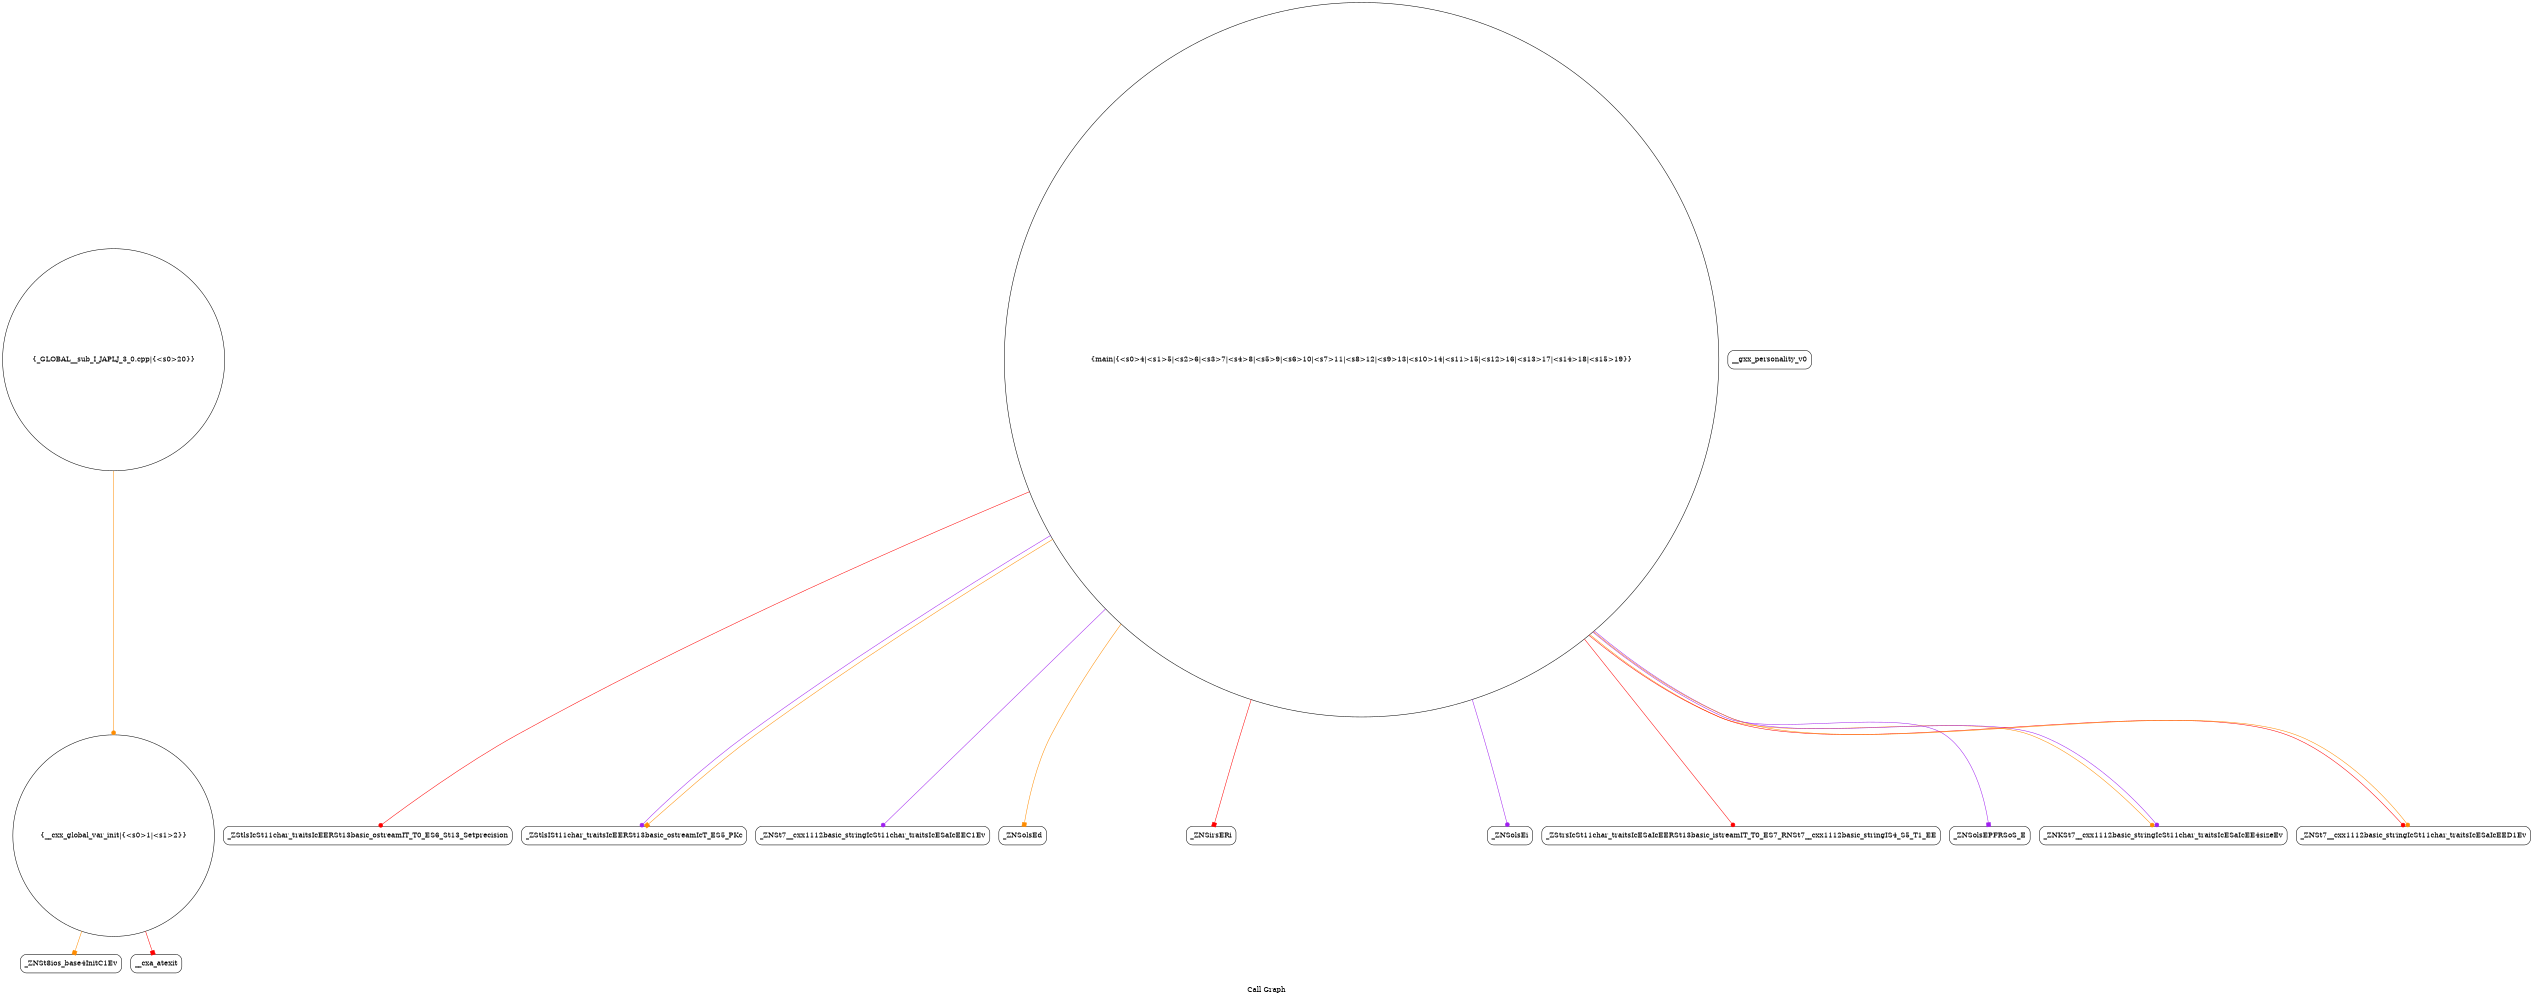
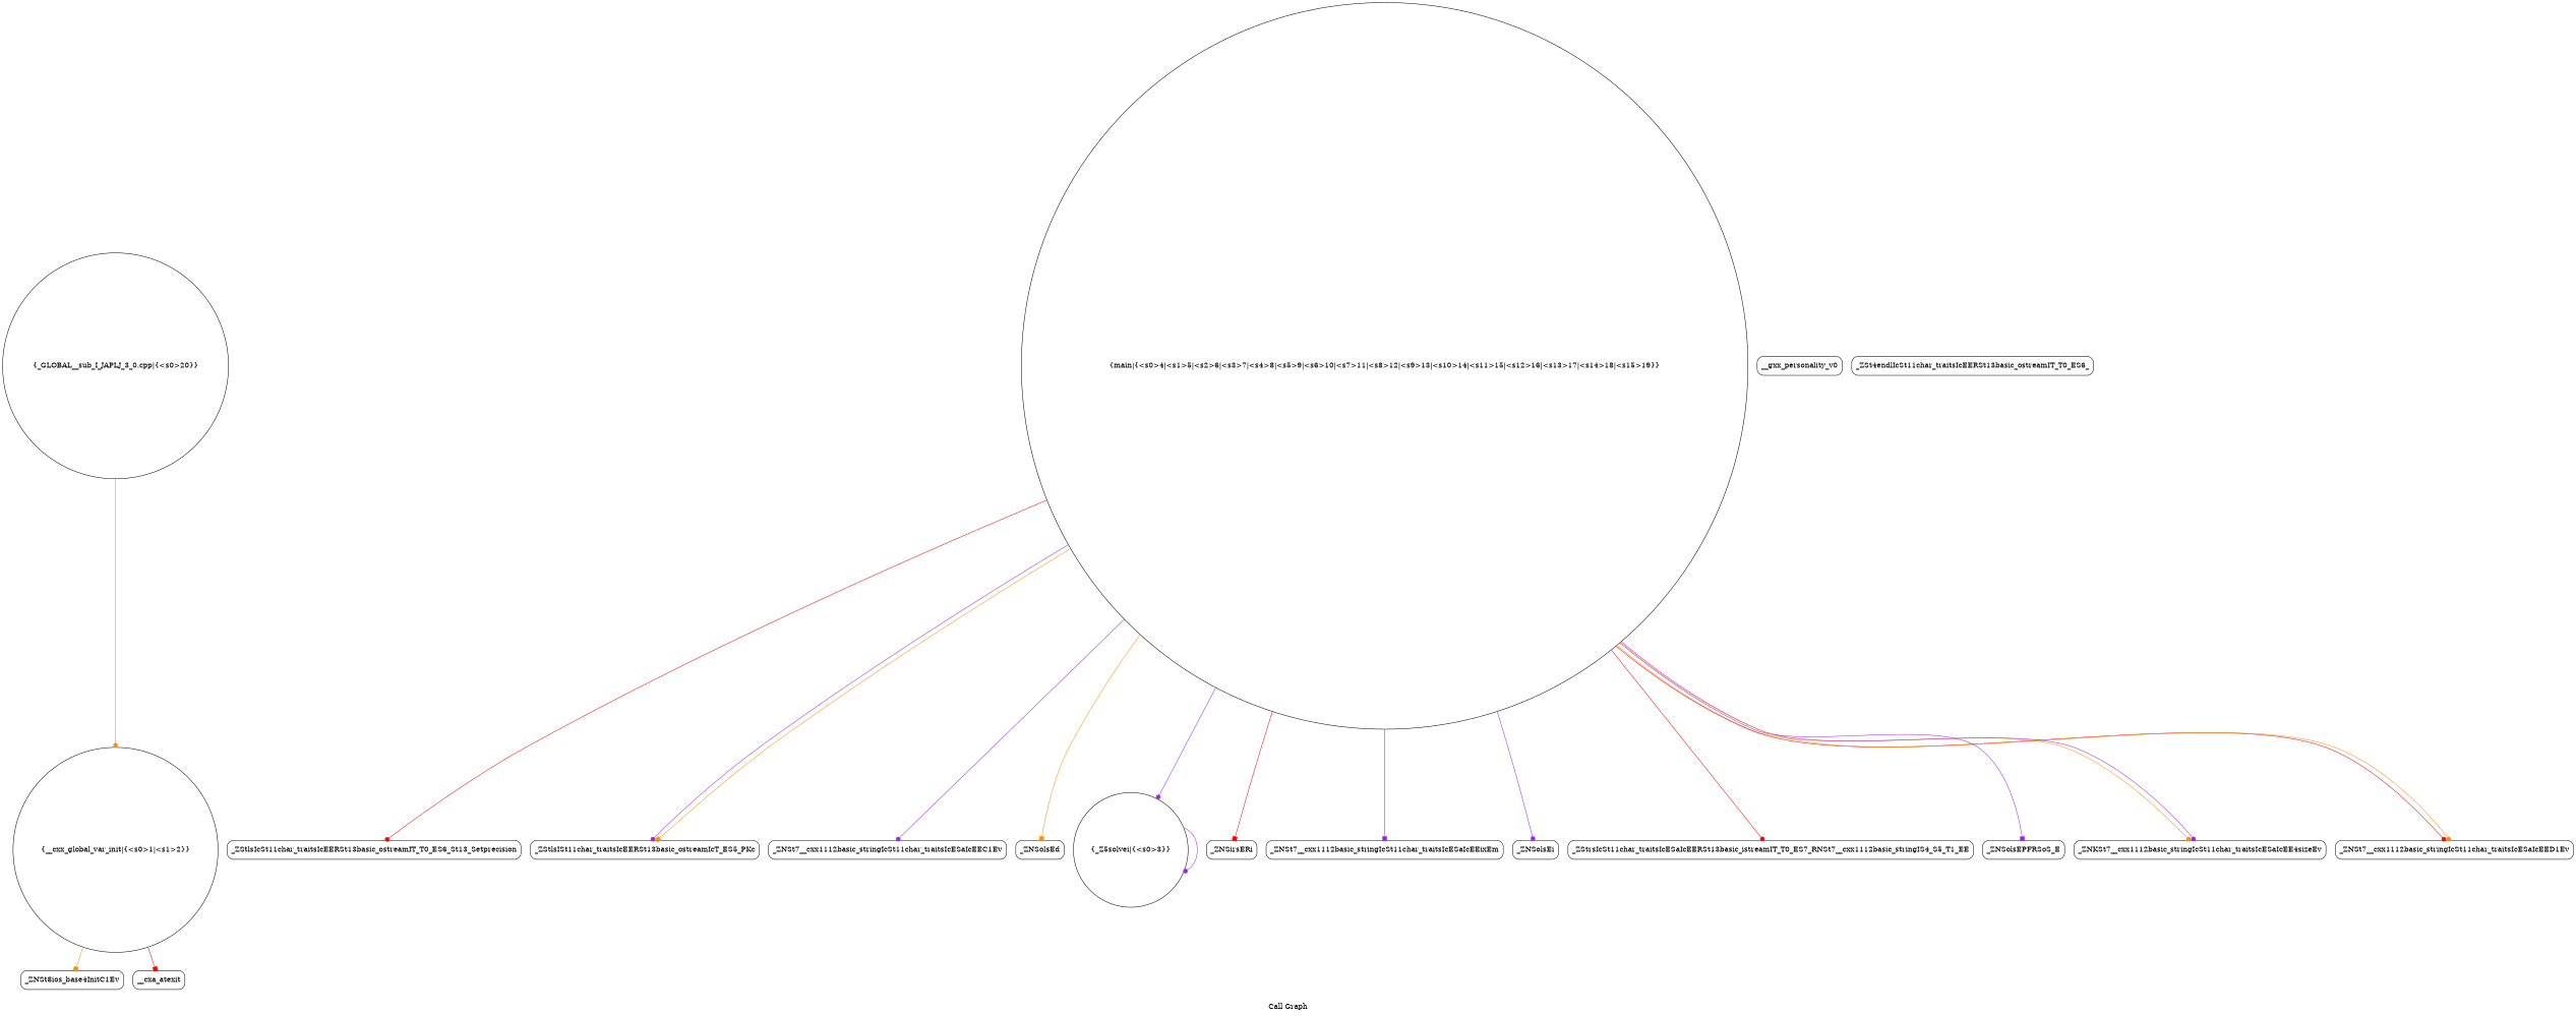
  digraph {
    fontname="DejaVu Serif"
    label="Call Graph"
    node [fontname="DejaVu Serif" shape=Mrecord]
    edge [arrowhead=dot color=purple fontname="DejaVu Serif" tailport=s0]
    n1 [label="{__cxx_global_var_init|{<s0>1|<s1>2}}" shape=circle]
    n2 [label="{_ZNSt8ios_base4InitC1Ev}"]
    n3 [label="{__cxa_atexit}"]
    n4 [label="{_ZStlsIcSt11char_traitsIcEERSt13basic_ostreamIT_T0_ES6_St13_Setprecision}"]
    n5 [label="{_ZStlsISt11char_traitsIcEERSt13basic_ostreamIcT_ES5_PKc}"]
    n6 [label="{_ZNSt7__cxx1112basic_stringIcSt11char_traitsIcESaIcEEC1Ev}"]
    n7 [label="{_ZNSolsEd}"]
+   n8 [label="{_Z5solvei|{<s0>3}}" shape=circle]
    n9 [label="{__gxx_personality_v0}"]
+   n10 [label="{_ZSt4endlIcSt11char_traitsIcEERSt13basic_ostreamIT_T0_ES6_}"]
    n11 [label="{_ZNSirsERi}"]
+   n12 [label="{_ZNSt7__cxx1112basic_stringIcSt11char_traitsIcESaIcEEixEm}"]
    n13 [label="{_GLOBAL__sub_I_JAPLJ_3_0.cpp|{<s0>20}}" shape=circle]
    n14 [label="{_ZNSolsEi}"]
    n15 [label="{_ZStrsIcSt11char_traitsIcESaIcEERSt13basic_istreamIT_T0_ES7_RNSt7__cxx1112basic_stringIS4_S5_T1_EE}"]
    n16 [label="{_ZNSolsEPFRSoS_E}"]
    n17 [label="{main|{<s0>4|<s1>5|<s2>6|<s3>7|<s4>8|<s5>9|<s6>10|<s7>11|<s8>12|<s9>13|<s10>14|<s11>15|<s12>16|<s13>17|<s14>18|<s15>19}}" shape=circle]
    n18 [label="{_ZNKSt7__cxx1112basic_stringIcSt11char_traitsIcESaIcEE4sizeEv}"]
    n19 [label="{_ZNSt7__cxx1112basic_stringIcSt11char_traitsIcESaIcEED1Ev}"]
    n1 -> n2 [arrowhead=box color=darkorange]
    n1 -> n3 [arrowhead=box color=red tailport=s1]
+   n8 -> n8
    n13 -> n1 [color=darkorange]
    n17 -> n4 [color=red tailport=s2]
    n17 -> n5 [tailport=s9]
    n17 -> n5 [arrowhead=box color=darkorange tailport=s11]
    n17 -> n6 [tailport=s3]
    n17 -> n7 [arrowhead=box color=darkorange tailport=s13]
+   n17 -> n8 [tailport=s12]
    n17 -> n11 [arrowhead=box color=red]
+   n17 -> n12 [arrowhead=box tailport=s7]
    n17 -> n14 [tailport=s10]
    n17 -> n15 [color=red tailport=s4]
    n17 -> n16 [arrowhead=box tailport=s14]
    n17 -> n18 [color=darkorange tailport=s5]
    n17 -> n18 [tailport=s6]
    n17 -> n19 [color=red tailport=s8]
    n17 -> n19 [color=darkorange tailport=s15]
  }
